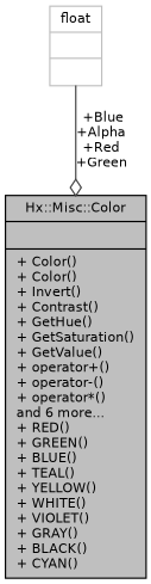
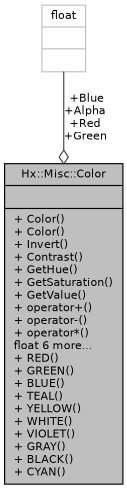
  digraph {
    node [fontname=Helvetica fontsize=10 shape=record style=filled]
-   n1 [color=black fillcolor=grey75 fontcolor=black height=0.2 label="{Hx::Misc::Color\n||+ Color()\l+ Color()\l+ Invert()\l+ Contrast()\l+ GetHue()\l+ GetSaturation()\l+ GetValue()\l+ operator+()\l+ operator-()\l+ operator*()\land 6 more...\l+ RED()\l+ GREEN()\l+ BLUE()\l+ TEAL()\l+ YELLOW()\l+ WHITE()\l+ VIOLET()\l+ GRAY()\l+ BLACK()\l+ CYAN()\l}" width=0.4]
+   n1 [color=black fillcolor=grey75 fontcolor=black height=0.2 label="{Hx::Misc::Color\n||+ Color()\l+ Color()\l+ Invert()\l+ Contrast()\l+ GetHue()\l+ GetSaturation()\l+ GetValue()\l+ operator+()\l+ operator-()\l+ operator*()\lfloat 6 more...\l+ RED()\l+ GREEN()\l+ BLUE()\l+ TEAL()\l+ YELLOW()\l+ WHITE()\l+ VIOLET()\l+ GRAY()\l+ BLACK()\l+ CYAN()\l}" width=0.4]
    n2 [color=grey75 fillcolor=white height=0.2 label="{float\n||}" width=0.4]
    n2 -> n1 [arrowhead=odiamond color=grey25 fontname=Helvetica fontsize=10 label=" +Blue\n+Alpha\n+Red\n+Green" labelfontname=Helvetica labelfontsize=10 style=solid]
  }
